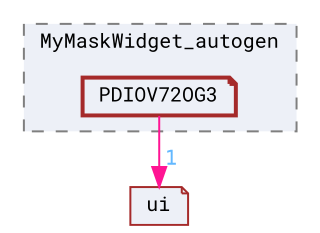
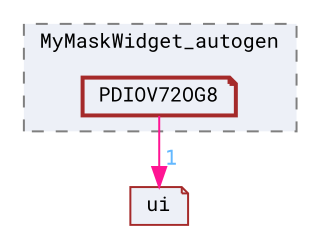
  digraph {
    compound=true
    fontname="Roboto Mono"
    node [color=brown fillcolor="#edf0f7" fontname="Roboto Mono" fontsize=10 shape=note]
-   n1 [height=0.2 label=PDIOV72OG3 style="filled,bold" width=0.4]
+   n1 [height=0.2 label=PDIOV72OG8 style="filled,bold" width=0.4]
    n2 [height=0.2 label=ui style=filled width=0.4]
    subgraph cluster_1 {
      bgcolor="#edf0f7"
      fontsize=10
      label=MyMaskWidget_autogen
      pencolor=grey50
      style="filled,dashed"
      n1
    }
    n1 -> n2 [color=deeppink fontcolor=steelblue1 fontname="Roboto Mono" fontsize=10 headlabel=1 labeldistance=1.5 labelfontname=Helvetica labelfontsize=10]
  }
